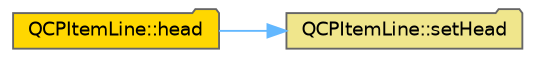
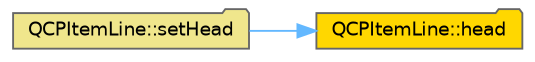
  digraph {
    rankdir=LR
    node [fontname=Helvetica fontsize=10 shape=folder style=filled]
    n1 [color=gray40 fillcolor=khaki fontcolor=black height=0.2 label="QCPItemLine::setHead" width=0.4]
    n2 [color=grey40 fillcolor=gold height=0.2 label="QCPItemLine::head" width=0.4]
-   n2 -> n1 [color=steelblue1 fontname=Helvetica fontsize=10 labelfontname=Helvetica labelfontsize=10 style=solid]
+   n1 -> n2 [color=steelblue1 fontname=Helvetica fontsize=10 labelfontname=Helvetica labelfontsize=10 style=solid]
  }
